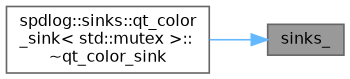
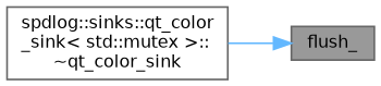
  digraph {
    rankdir=RL
    fontname="DejaVu Sans"
    node [fontname="DejaVu Sans" fontsize=10 shape=box style=filled]
-   n1 [color=gray40 fillcolor=grey60 fontcolor=black height=0.2 label=sinks_ width=0.4]
+   n1 [color=gray40 fillcolor=grey60 fontcolor=black height=0.2 label=flush_ width=0.4]
    n2 [color=grey40 fillcolor=white height=0.2 label="spdlog::sinks::qt_color\l_sink\< std::mutex \>::\l~qt_color_sink" width=0.4]
    n1 -> n2 [color=steelblue1 dir=back fontname="DejaVu Sans" fontsize=10 labelfontname=Helvetica labelfontsize=10 style=solid]
  }
